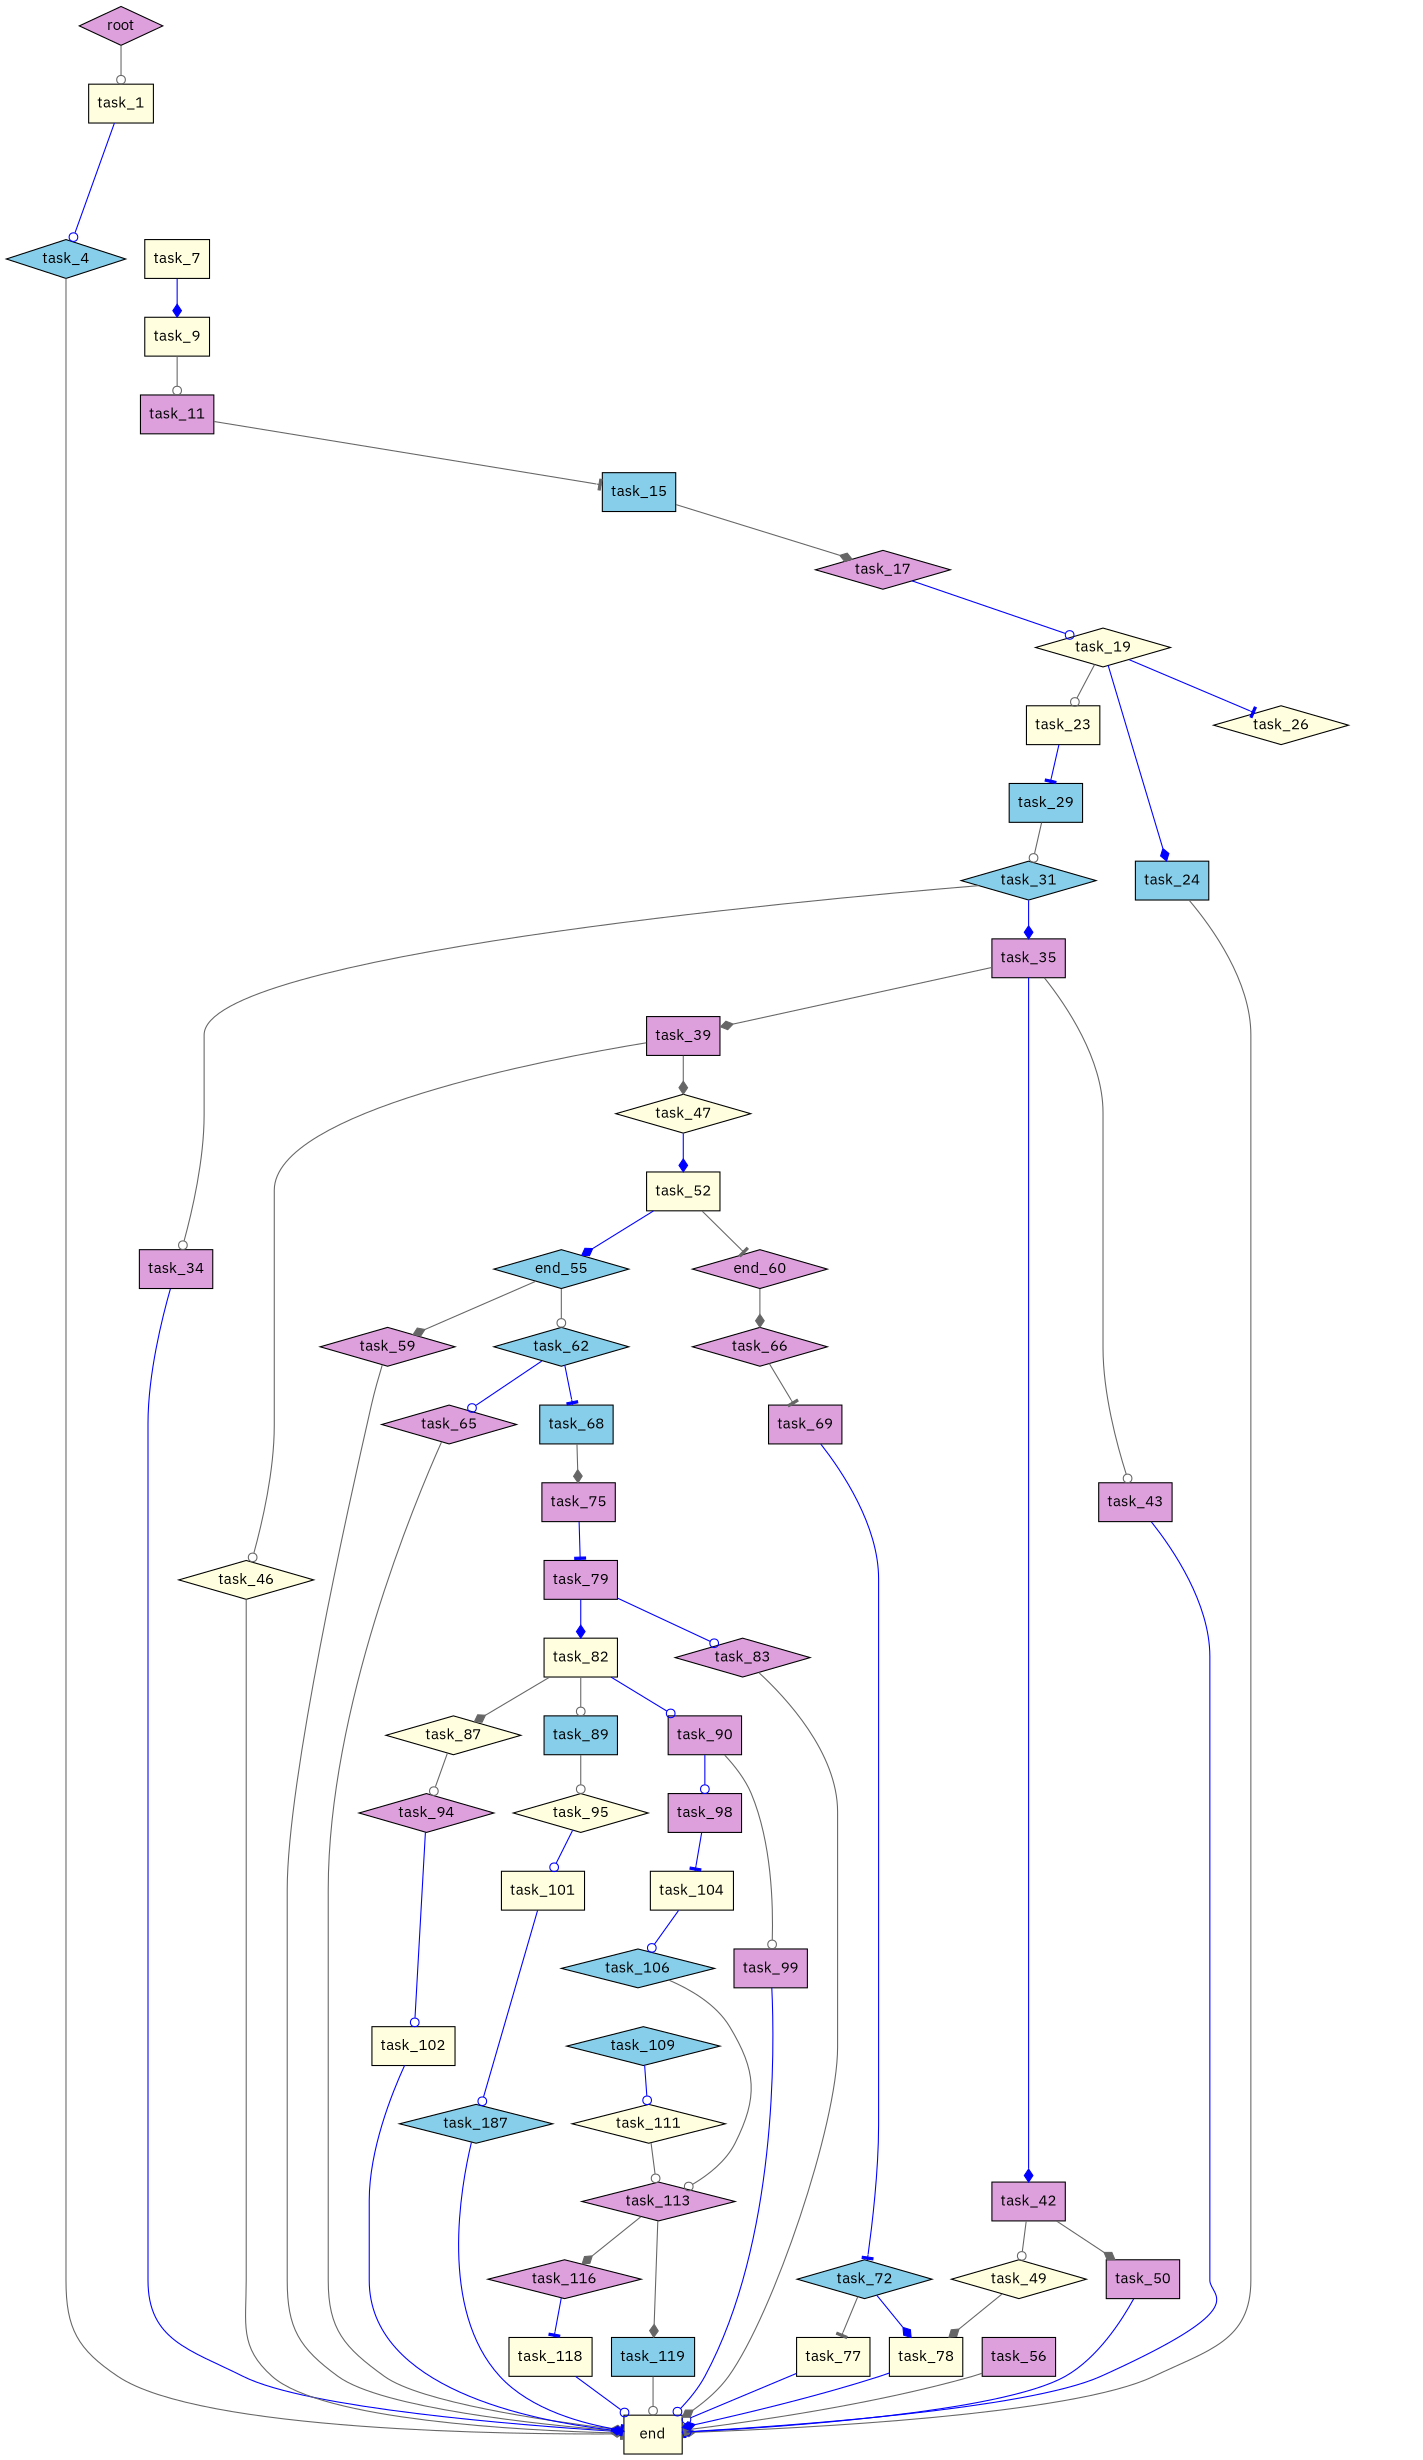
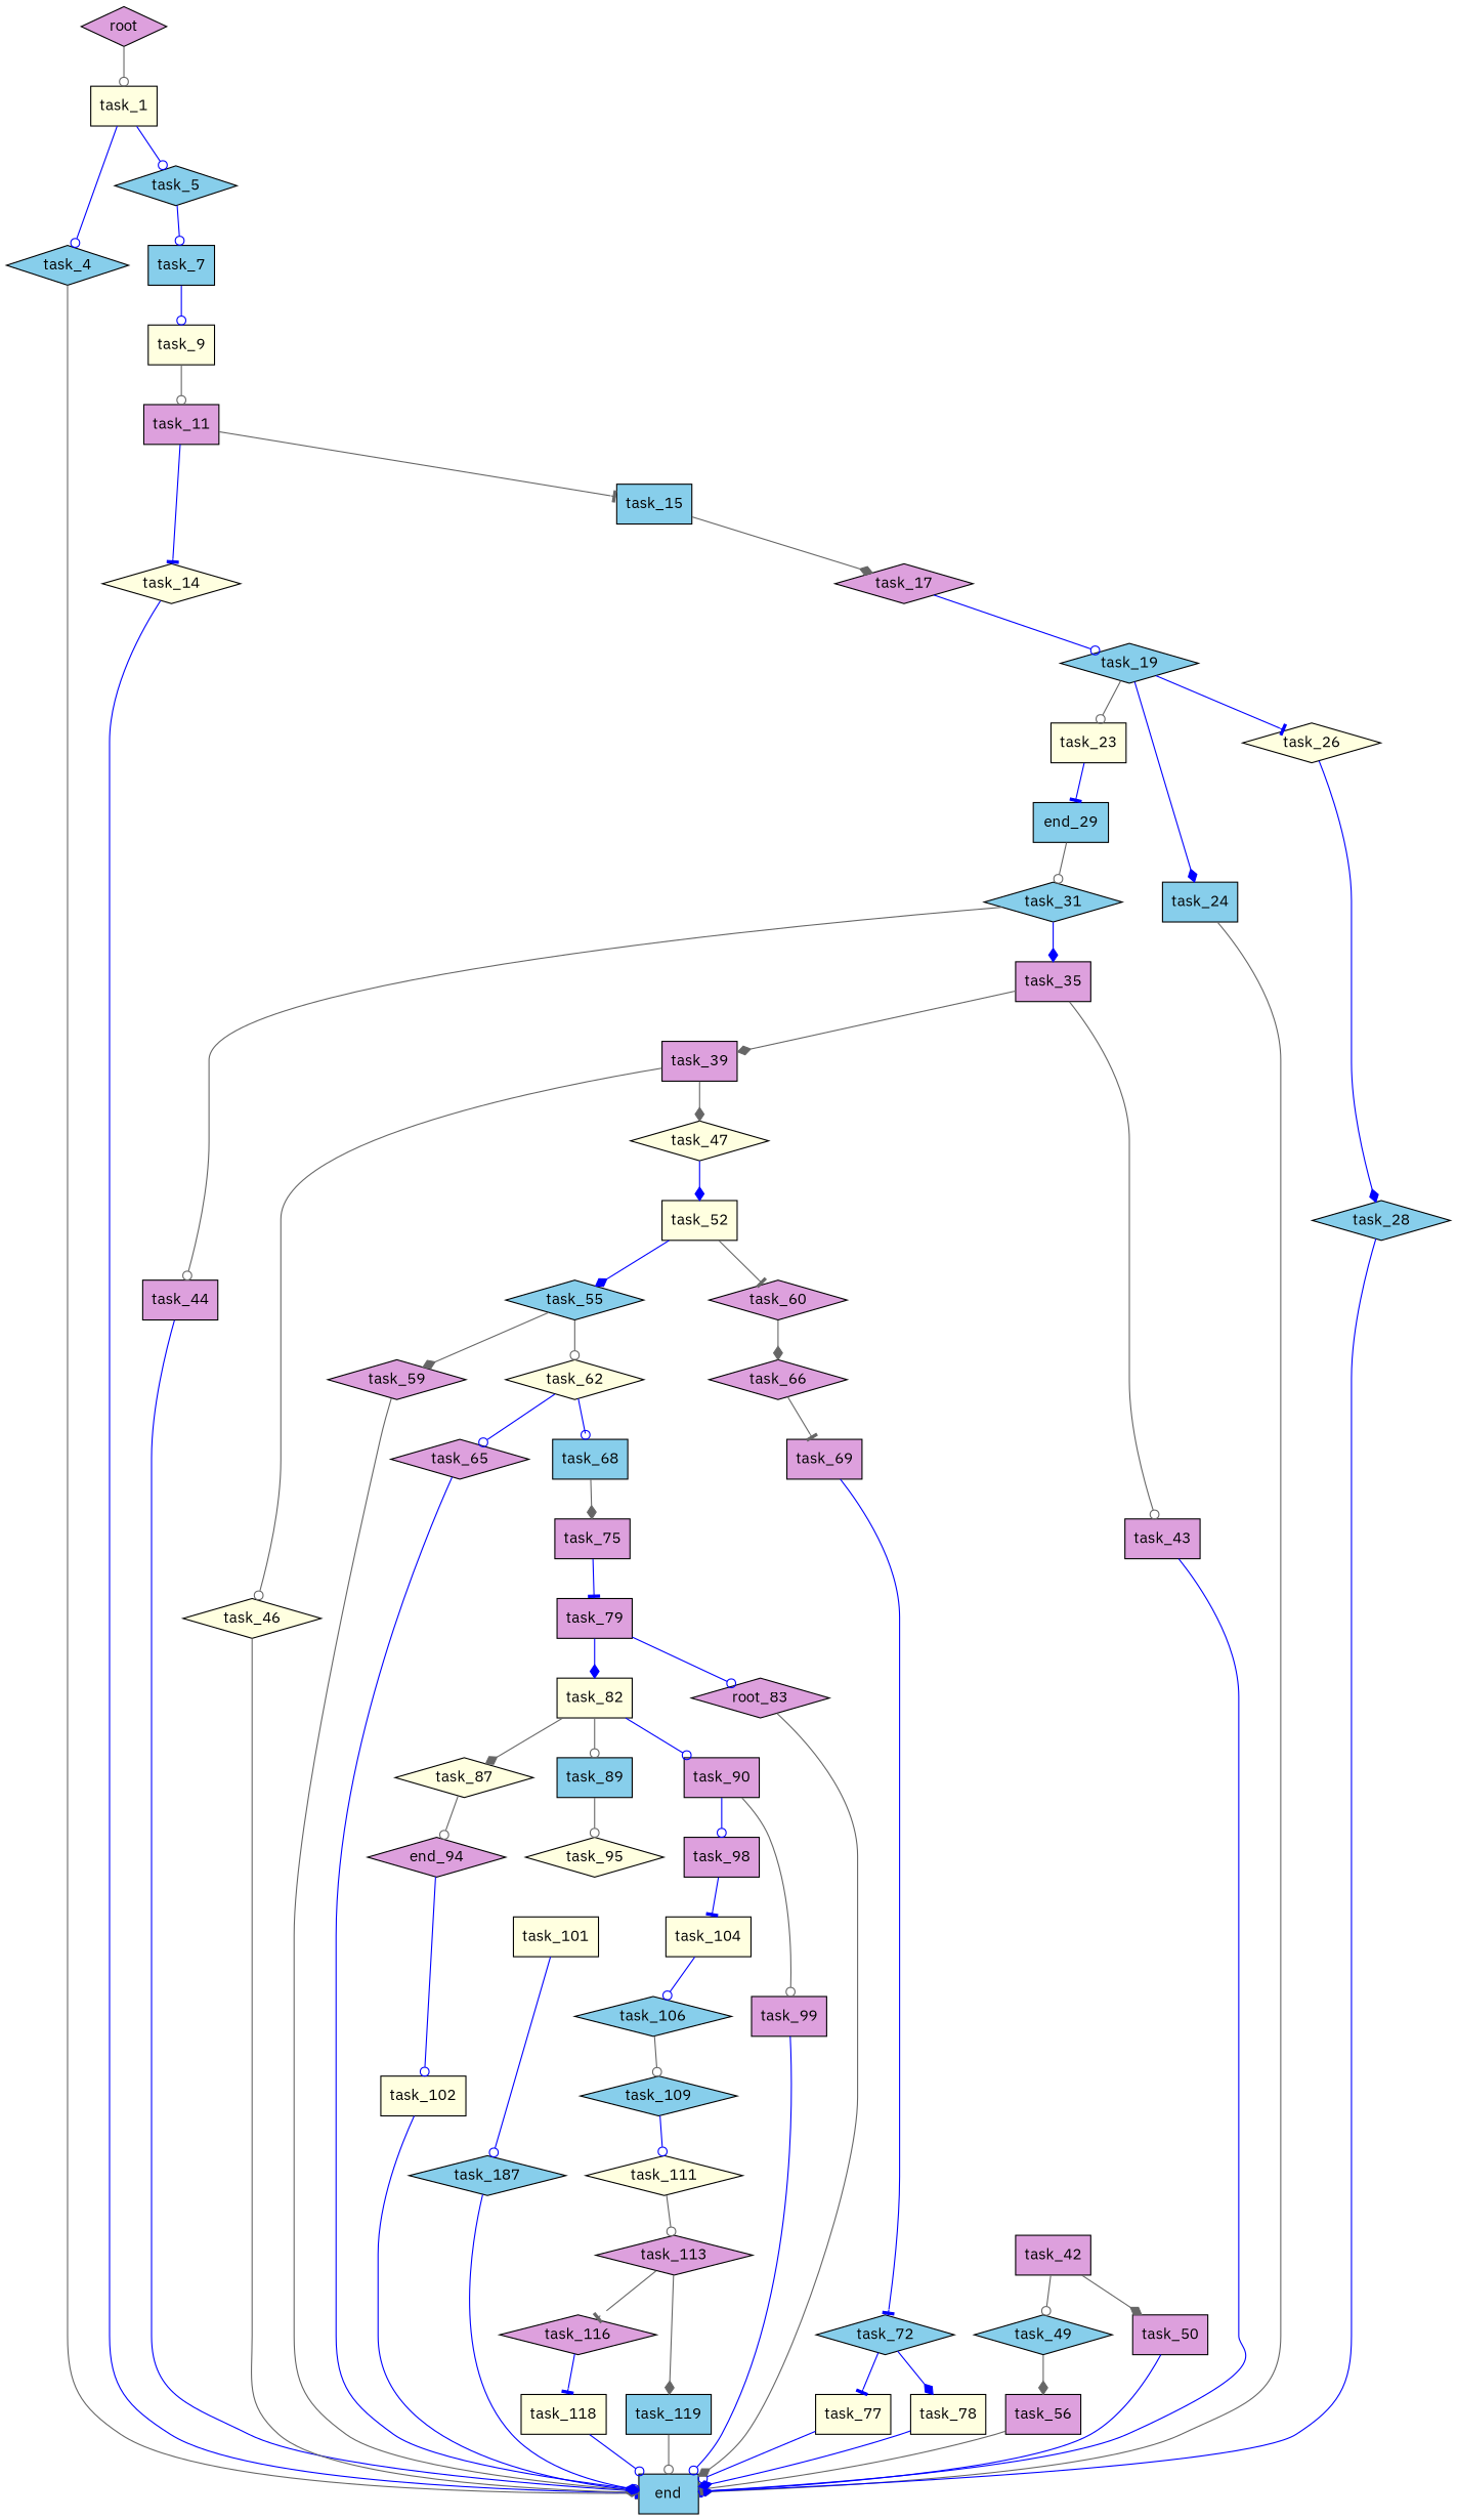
  digraph {
    fontname="IBM Plex Sans"
    node [fillcolor=plum fontname="IBM Plex Sans" shape=box style=filled]
    edge [arrowhead=odot color=blue fontname="IBM Plex Sans"]
    root [shape=diamond]
    task_1 [fillcolor=lightyellow]
    task_4 [fillcolor=skyblue shape=diamond]
-   end [fillcolor=lightyellow]
-   task_7 [fillcolor=lightyellow]
+   task_5 [fillcolor=skyblue shape=diamond]
+   end [fillcolor=skyblue]
+   task_7 [fillcolor=skyblue]
    task_9 [fillcolor=lightyellow]
    task_11
+   task_14 [fillcolor=lightyellow shape=diamond]
    task_15 [fillcolor=skyblue]
    task_17 [shape=diamond]
-   task_19 [fillcolor=lightyellow shape=diamond]
+   task_19 [fillcolor=skyblue shape=diamond]
    task_23 [fillcolor=lightyellow]
    task_24 [fillcolor=skyblue]
    task_26 [fillcolor=lightyellow shape=diamond]
-   task_29 [fillcolor=skyblue]
+   task_29 [fillcolor=skyblue label=end_29]
+   task_28 [fillcolor=skyblue shape=diamond]
    task_31 [fillcolor=skyblue shape=diamond]
-   task_34
+   task_34 [label=task_44]
    task_35
    task_39
    task_42
    task_43
    task_46 [fillcolor=lightyellow shape=diamond]
    task_47 [fillcolor=lightyellow shape=diamond]
-   task_49 [fillcolor=lightyellow shape=diamond]
+   task_49 [fillcolor=skyblue shape=diamond]
    task_50
    task_52 [fillcolor=lightyellow]
    task_56
-   task_55 [fillcolor=skyblue shape=diamond label=end_55]
-   task_60 [shape=diamond label=end_60]
+   task_55 [fillcolor=skyblue shape=diamond]
+   task_60 [shape=diamond]
    task_59 [shape=diamond]
-   task_62 [fillcolor=skyblue shape=diamond]
+   task_62 [fillcolor=lightyellow shape=diamond]
    task_66 [shape=diamond]
    task_65 [shape=diamond]
    task_68 [fillcolor=skyblue]
    task_69
    task_75
    task_72 [fillcolor=skyblue shape=diamond]
    task_79
    task_77 [fillcolor=lightyellow]
    task_78 [fillcolor=lightyellow]
    task_82 [fillcolor=lightyellow]
-   task_83 [shape=diamond]
+   task_83 [shape=diamond label=root_83]
    task_87 [fillcolor=lightyellow shape=diamond]
    task_89 [fillcolor=skyblue]
    task_90
-   task_94 [shape=diamond]
+   task_94 [shape=diamond label=end_94]
    task_95 [fillcolor=lightyellow shape=diamond]
    task_98
    task_99
    task_102 [fillcolor=lightyellow]
    task_101 [fillcolor=lightyellow]
    task_104 [fillcolor=lightyellow]
    n55 [fillcolor=skyblue label=task_187 shape=diamond]
    task_106 [fillcolor=skyblue shape=diamond]
    task_109 [fillcolor=skyblue shape=diamond]
    task_111 [fillcolor=lightyellow shape=diamond]
    task_113 [shape=diamond]
    task_116 [shape=diamond]
    task_119 [fillcolor=skyblue]
    task_118 [fillcolor=lightyellow]
    root -> task_1 [color=gray40]
    task_1 -> task_4
+   task_1 -> task_5
    task_4 -> end [arrowhead=tee color=gray40]
-   task_7 -> task_9 [arrowhead=diamond]
+   task_5 -> task_7
+   task_7 -> task_9
    task_9 -> task_11 [color=gray40]
+   task_11 -> task_14 [arrowhead=tee]
    task_11 -> task_15 [arrowhead=tee color=gray40]
+   task_14 -> end [arrowhead=tee]
    task_15 -> task_17 [arrowhead=diamond color=gray40]
    task_17 -> task_19
    task_19 -> task_23 [color=gray40]
    task_19 -> task_24 [arrowhead=diamond]
    task_19 -> task_26 [arrowhead=tee]
    task_23 -> task_29 [arrowhead=tee]
    task_24 -> end [arrowhead=diamond color=gray40]
+   task_26 -> task_28 [arrowhead=diamond]
    task_29 -> task_31 [color=gray40]
+   task_28 -> end [arrowhead=diamond]
    task_31 -> task_34 [color=gray40]
    task_31 -> task_35 [arrowhead=diamond]
    task_34 -> end [arrowhead=diamond]
    task_35 -> task_39 [arrowhead=diamond color=gray40]
-   task_35 -> task_42 [arrowhead=diamond]
    task_35 -> task_43 [color=gray40]
    task_39 -> task_46 [color=gray40]
    task_39 -> task_47 [arrowhead=diamond color=gray40]
    task_42 -> task_49 [color=gray40]
    task_42 -> task_50 [arrowhead=diamond color=gray40]
    task_43 -> end
    task_46 -> end [arrowhead=diamond color=gray40]
    task_47 -> task_52 [arrowhead=diamond]
-   task_49 -> task_78 [arrowhead=diamond color=gray40]
+   task_49 -> task_56 [arrowhead=diamond color=gray40]
    task_50 -> end [arrowhead=tee]
    task_52 -> task_55 [arrowhead=diamond]
    task_52 -> task_60 [arrowhead=tee color=gray40]
    task_56 -> end [arrowhead=tee color=gray40]
    task_55 -> task_59 [arrowhead=diamond color=gray40]
    task_55 -> task_62 [color=gray40]
    task_60 -> task_66 [arrowhead=diamond color=gray40]
    task_59 -> end [color=gray40]
    task_62 -> task_65
-   task_62 -> task_68 [arrowhead=tee]
+   task_62 -> task_68
    task_66 -> task_69 [arrowhead=tee color=gray40]
-   task_65 -> end [arrowhead=diamond color=gray40]
+   task_65 -> end [arrowhead=diamond]
    task_68 -> task_75 [arrowhead=diamond color=gray40]
    task_69 -> task_72 [arrowhead=tee]
    task_75 -> task_79 [arrowhead=tee]
-   task_72 -> task_77 [arrowhead=tee color=gray40]
+   task_72 -> task_77 [arrowhead=tee]
    task_72 -> task_78 [arrowhead=diamond]
    task_79 -> task_82 [arrowhead=diamond]
    task_79 -> task_83
    task_77 -> end
    task_78 -> end [arrowhead=diamond]
    task_82 -> task_87 [arrowhead=diamond color=gray40]
    task_82 -> task_89 [color=gray40]
    task_82 -> task_90
    task_83 -> end [arrowhead=diamond color=gray40]
    task_87 -> task_94 [color=gray40]
    task_89 -> task_95 [color=gray40]
    task_90 -> task_98
    task_90 -> task_99 [color=gray40]
    task_94 -> task_102
-   task_95 -> task_101
    task_98 -> task_104 [arrowhead=tee]
    task_99 -> end
    task_102 -> end [arrowhead=diamond]
    task_101 -> n55
    task_104 -> task_106
-   n55 -> end [arrowhead=tee]
-   task_106 -> task_113 [color=gray40]
+   n55 -> end
+   task_106 -> task_109 [color=gray40]
    task_109 -> task_111
    task_111 -> task_113 [color=gray40]
-   task_113 -> task_116 [arrowhead=diamond color=gray40]
+   task_113 -> task_116 [arrowhead=tee color=gray40]
    task_113 -> task_119 [arrowhead=diamond color=gray40]
    task_116 -> task_118 [arrowhead=tee]
    task_119 -> end [color=gray40]
    task_118 -> end
  }
